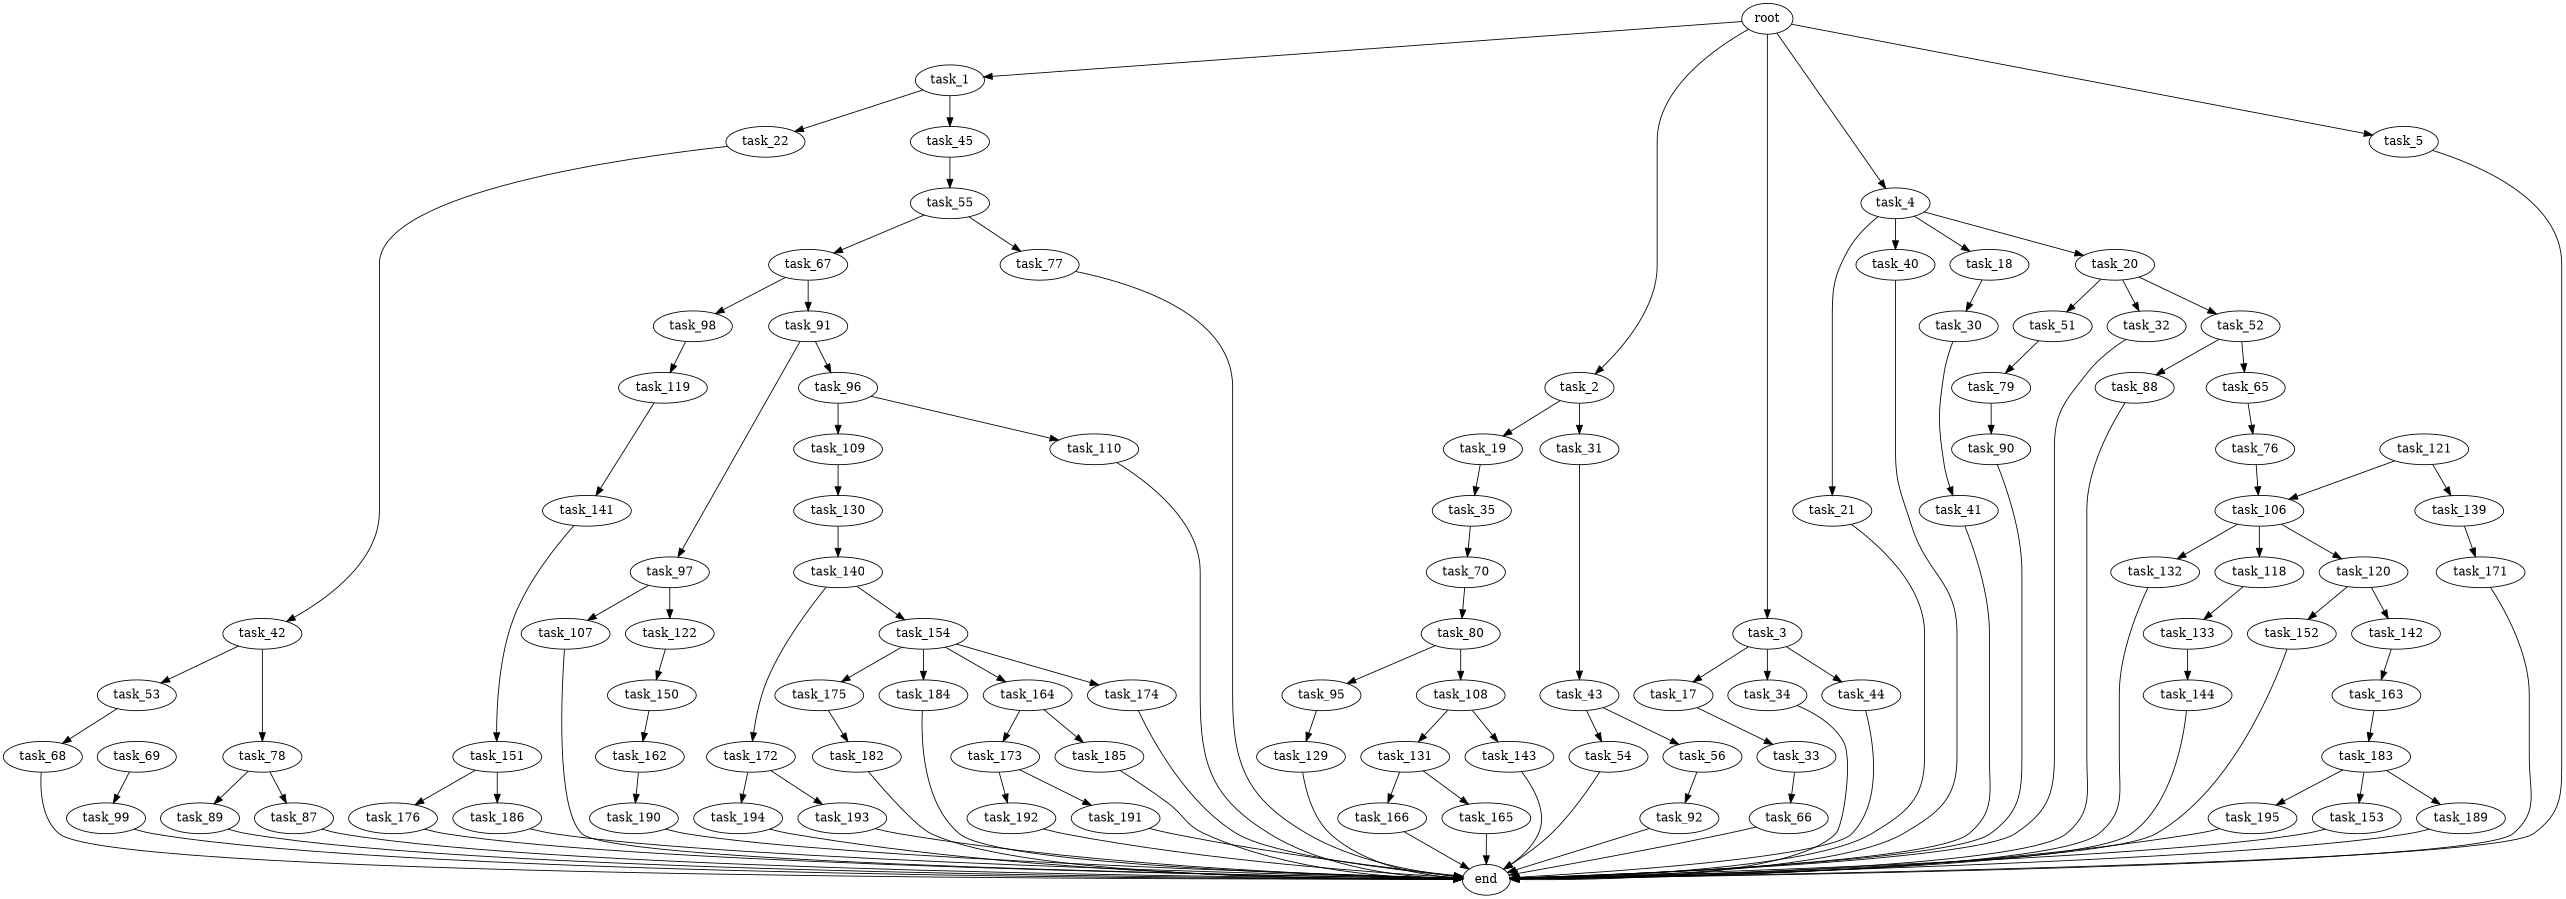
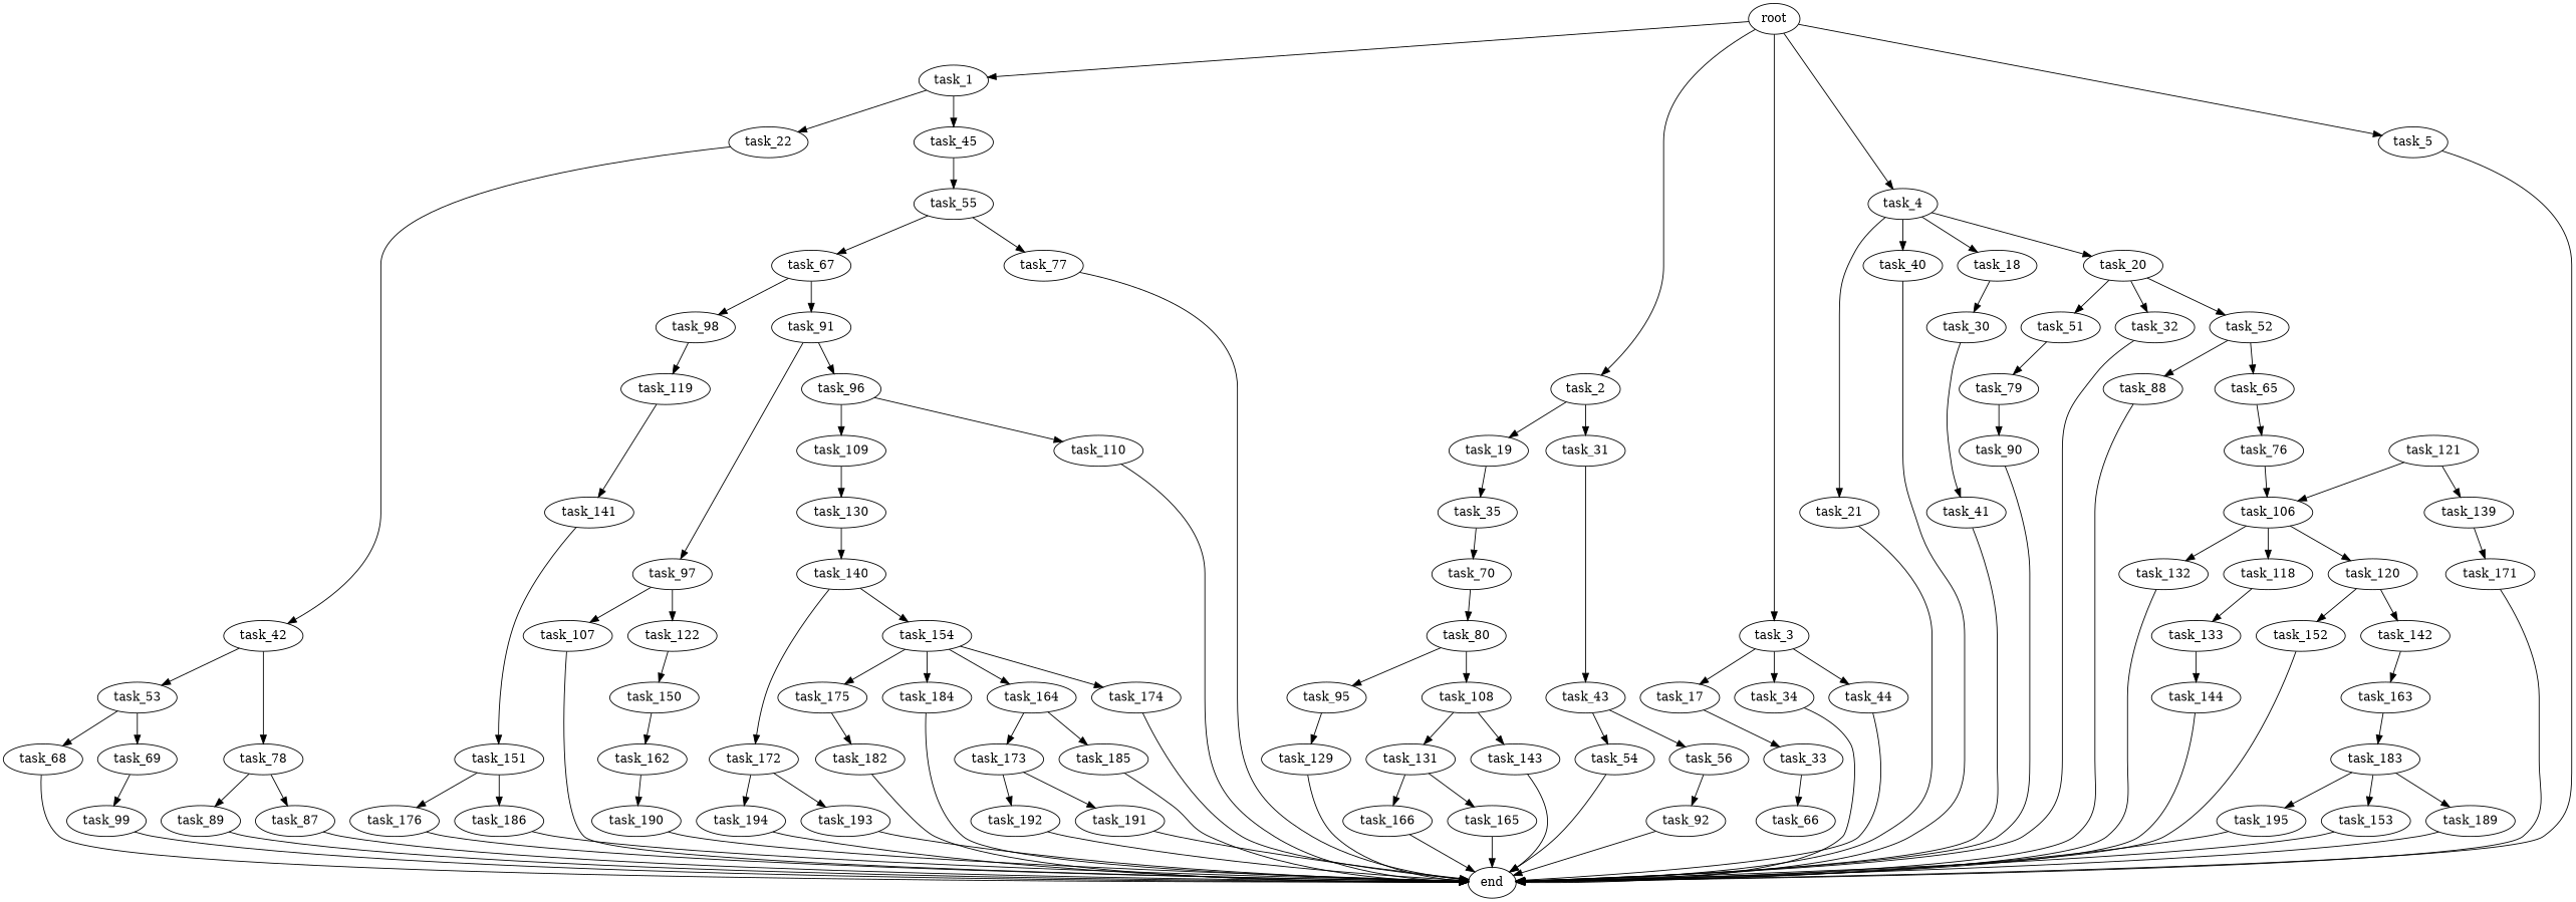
  digraph {
    root
    task_1
    task_2
    task_3
    task_4
    task_5
    task_22
    task_45
    task_19
    task_31
    task_17
    task_34
    task_44
    task_18
    task_20
    task_21
    task_40
    end
    task_42
    task_55
    task_35
    task_43
    task_33
    task_30
    task_32
    task_51
    task_52
    task_66
    task_41
    task_70
    task_79
    task_65
    task_88
    task_53
    task_78
    task_54
    task_56
    task_80
    task_68
    task_69
    task_87
    task_89
    task_92
    task_67
    task_77
    task_90
    task_76
    task_99
    task_91
    task_98
    task_106
    task_96
    task_97
    task_119
    task_95
    task_108
    task_118
    task_120
    task_132
    task_129
    task_131
    task_143
    task_109
    task_110
    task_107
    task_122
    task_130
    task_150
    task_141
    task_133
    task_142
    task_152
    task_121
    task_139
    task_165
    task_166
    task_140
    task_144
    task_151
    task_163
    task_171
    task_162
    task_154
    task_172
    task_153
    task_164
    task_174
    task_175
    task_184
    task_193
    task_194
    task_176
    task_186
    task_183
    task_190
    task_173
    task_185
    task_182
    task_189
    task_195
    task_191
    task_192
    root -> task_1
    root -> task_2
    root -> task_3
    root -> task_4
    root -> task_5
    task_1 -> task_22
    task_1 -> task_45
    task_2 -> task_19
    task_2 -> task_31
    task_3 -> task_17
    task_3 -> task_34
    task_3 -> task_44
    task_4 -> task_18
    task_4 -> task_20
    task_4 -> task_21
    task_4 -> task_40
    task_5 -> end
    task_22 -> task_42
    task_45 -> task_55
    task_19 -> task_35
    task_31 -> task_43
    task_17 -> task_33
    task_34 -> end
    task_44 -> end
    task_18 -> task_30
    task_20 -> task_32
    task_20 -> task_51
    task_20 -> task_52
    task_21 -> end
    task_40 -> end
    task_42 -> task_53
    task_42 -> task_78
    task_55 -> task_67
    task_55 -> task_77
    task_35 -> task_70
    task_43 -> task_54
    task_43 -> task_56
    task_33 -> task_66
    task_30 -> task_41
    task_32 -> end
    task_51 -> task_79
    task_52 -> task_65
    task_52 -> task_88
-   task_66 -> end
    task_41 -> end
    task_70 -> task_80
    task_79 -> task_90
    task_65 -> task_76
    task_88 -> end
    task_53 -> task_68
+   task_53 -> task_69
    task_78 -> task_87
    task_78 -> task_89
    task_54 -> end
    task_56 -> task_92
    task_80 -> task_95
    task_80 -> task_108
    task_68 -> end
    task_69 -> task_99
    task_87 -> end
    task_89 -> end
    task_92 -> end
    task_67 -> task_91
    task_67 -> task_98
    task_77 -> end
    task_90 -> end
    task_76 -> task_106
    task_99 -> end
    task_91 -> task_96
    task_91 -> task_97
    task_98 -> task_119
    task_106 -> task_118
    task_106 -> task_120
    task_106 -> task_132
    task_96 -> task_109
    task_96 -> task_110
    task_97 -> task_107
    task_97 -> task_122
    task_119 -> task_141
    task_95 -> task_129
    task_108 -> task_131
    task_108 -> task_143
    task_118 -> task_133
    task_120 -> task_142
    task_120 -> task_152
    task_132 -> end
    task_129 -> end
    task_131 -> task_165
    task_131 -> task_166
    task_143 -> end
    task_109 -> task_130
    task_110 -> end
    task_107 -> end
    task_122 -> task_150
    task_130 -> task_140
    task_150 -> task_162
    task_141 -> task_151
    task_133 -> task_144
    task_142 -> task_163
    task_152 -> end
    task_121 -> task_106
    task_121 -> task_139
    task_139 -> task_171
    task_165 -> end
    task_166 -> end
    task_140 -> task_154
    task_140 -> task_172
    task_144 -> end
    task_151 -> task_176
    task_151 -> task_186
    task_163 -> task_183
    task_171 -> end
    task_162 -> task_190
    task_154 -> task_164
    task_154 -> task_174
    task_154 -> task_175
    task_154 -> task_184
    task_172 -> task_193
    task_172 -> task_194
    task_153 -> end
    task_164 -> task_173
    task_164 -> task_185
    task_174 -> end
    task_175 -> task_182
    task_184 -> end
    task_193 -> end
    task_194 -> end
    task_176 -> end
    task_186 -> end
    task_183 -> task_153
    task_183 -> task_189
    task_183 -> task_195
    task_190 -> end
    task_173 -> task_191
    task_173 -> task_192
    task_185 -> end
    task_182 -> end
    task_189 -> end
    task_195 -> end
    task_191 -> end
    task_192 -> end
  }
